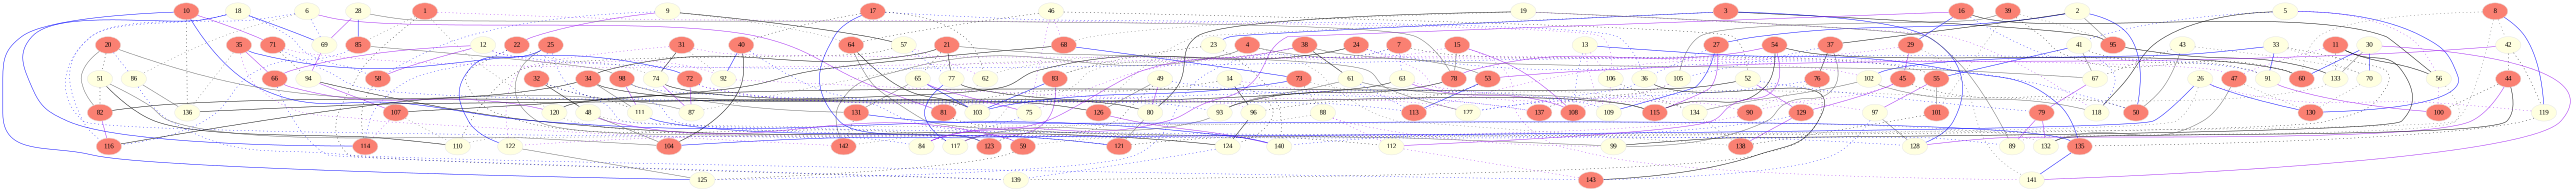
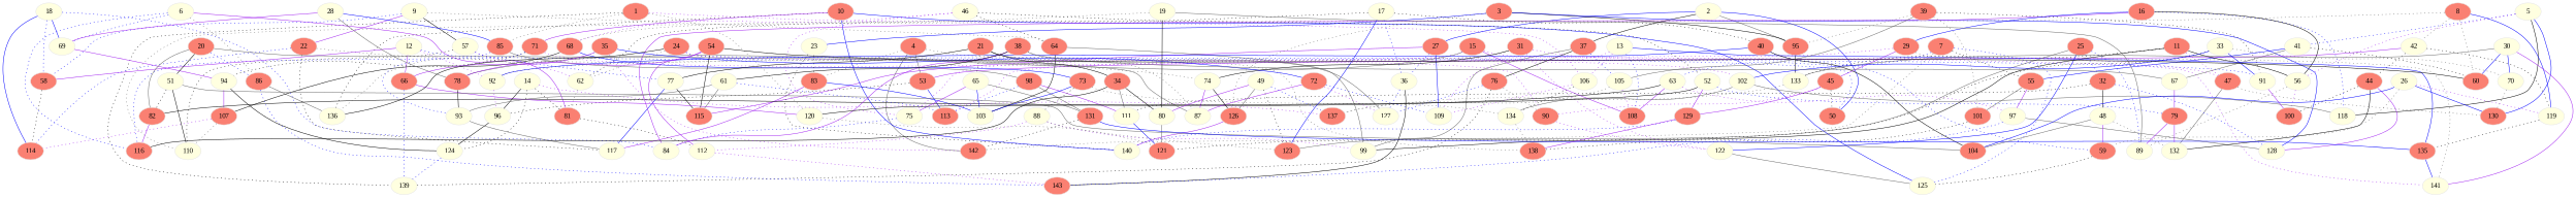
  graph {
    fontname="Liberation Serif"
    node [color=gray90 fillcolor=lightyellow fontname="Liberation Serif" style=filled]
    edge [color=black fontname="Liberation Serif" style=dotted]
    1 [fillcolor=salmon]
    85 [fillcolor=salmon]
    106
    120
    139
    116 [fillcolor=salmon]
    98 [fillcolor=salmon]
    109
    134
    121 [fillcolor=salmon]
    27 [fillcolor=salmon]
    2
    37 [fillcolor=salmon]
    50 [fillcolor=salmon]
    95 [fillcolor=salmon]
    36
    115 [fillcolor=salmon]
    99
    76 [fillcolor=salmon]
    105
    133
    3 [fillcolor=salmon]
    23
    126 [fillcolor=salmon]
    128
    83 [fillcolor=salmon]
    140
    4 [fillcolor=salmon]
    53 [fillcolor=salmon]
    138 [fillcolor=salmon]
    142 [fillcolor=salmon]
    96
    113 [fillcolor=salmon]
    117
    103
    5
    41
    118
    130 [fillcolor=salmon]
    56
    55 [fillcolor=salmon]
    60 [fillcolor=salmon]
    67
    100 [fillcolor=salmon]
    6
    69
    81 [fillcolor=salmon]
-   86
+   86 [fillcolor=salmon]
    94
    112
    136
    143 [fillcolor=salmon]
    7 [fillcolor=salmon]
    63
    125
    101 [fillcolor=salmon]
    97
    108 [fillcolor=salmon]
    82 [fillcolor=salmon]
    8 [fillcolor=salmon]
    42
    110
    119
    44 [fillcolor=salmon]
    135 [fillcolor=salmon]
    22 [fillcolor=salmon]
    9
    57
    58 [fillcolor=salmon]
    64 [fillcolor=salmon]
    114 [fillcolor=salmon]
    74
    62
    77
    10 [fillcolor=salmon]
    71 [fillcolor=salmon]
    102
    93
    11 [fillcolor=salmon]
    47 [fillcolor=salmon]
    132
    89
    137 [fillcolor=salmon]
    12
    66 [fillcolor=salmon]
    91
    92
    13
    141
    14
    124
    15 [fillcolor=salmon]
    75
    78 [fillcolor=salmon]
    84
    16 [fillcolor=salmon]
    29 [fillcolor=salmon]
    45 [fillcolor=salmon]
-   17 [fillcolor=salmon]
+   17
    40 [fillcolor=salmon]
    123 [fillcolor=salmon]
    127
    59 [fillcolor=salmon]
    104 [fillcolor=salmon]
    18
    19
    68 [fillcolor=salmon]
    80
    73 [fillcolor=salmon]
    107 [fillcolor=salmon]
    20 [fillcolor=salmon]
    51
    87
    21 [fillcolor=salmon]
    34 [fillcolor=salmon]
    65
    111
    131 [fillcolor=salmon]
    24 [fillcolor=salmon]
    90 [fillcolor=salmon]
    122
    25 [fillcolor=salmon]
    32 [fillcolor=salmon]
    48
    26
    28
-   43
    70
    129 [fillcolor=salmon]
    30
    31 [fillcolor=salmon]
    33
    35 [fillcolor=salmon]
    72 [fillcolor=salmon]
    38 [fillcolor=salmon]
    61
    79 [fillcolor=salmon]
    39 [fillcolor=salmon]
    46
    52
    49
    54 [fillcolor=salmon]
    88
    1 -- 85 [color=gray40]
    1 -- 106 [color=purple]
    1 -- 120 [color=gray40]
    1 -- 139
    85 -- 116 [color=blue]
    85 -- 98 [color=gray40 style=solid]
    106 -- 109 [color=purple]
    106 -- 134
    120 -- 121 [color=gray40]
    98 -- 113 [color=blue]
    98 -- 111 [color=purple style=solid]
    98 -- 131 [color=gray40 style=solid]
    134 -- 138 [color=gray40]
    27 -- 109 [color=blue style=solid]
    27 -- 36 [color=blue]
    27 -- 115 [color=purple style=solid]
    2 -- 27 [color=blue style=solid]
    2 -- 37 [style=solid]
    2 -- 50 [color=blue style=solid]
    2 -- 95 [color=gray40 style=solid]
    37 -- 99 [color=gray40 style=solid]
    37 -- 76 [style=solid]
    37 -- 105 [color=blue]
    95 -- 133 [style=solid]
    36 -- 143 [style=solid]
    36 -- 127 [color=blue]
    76 -- 139
    76 -- 127 [color=blue]
    76 -- 90 [color=gray40]
    105 -- 108 [color=purple]
    105 -- 137 [color=gray40]
    133 -- 137 [color=gray40]
    3 -- 95 [style=solid]
    3 -- 23 [color=blue style=solid]
    3 -- 126 [color=gray40]
    3 -- 128 [color=blue style=solid]
    23 -- 83
    23 -- 140
    126 -- 140 [color=purple style=solid]
    83 -- 117 [color=purple style=solid]
    83 -- 103 [color=blue style=solid]
    4 -- 83 [color=gray40]
    4 -- 53 [color=gray40 style=solid]
    4 -- 138 [color=gray40]
    4 -- 142 [color=gray40 style=solid]
    53 -- 96
    53 -- 113 [color=blue style=solid]
    96 -- 124 [style=solid]
    5 -- 41 [color=blue]
    5 -- 118 [style=solid]
    5 -- 130 [color=blue style=solid]
    5 -- 56 [color=purple]
    41 -- 55 [color=blue style=solid]
    41 -- 60
    41 -- 67 [color=gray40 style=solid]
    56 -- 100 [color=purple]
    56 -- 89 [color=gray40]
    55 -- 101 [color=gray40 style=solid]
    55 -- 97 [color=purple style=solid]
    67 -- 79 [color=purple style=solid]
    6 -- 116 [color=blue]
    6 -- 69 [color=blue]
    6 -- 81 [color=purple style=solid]
    6 -- 86 [color=gray40]
    69 -- 94 [color=purple style=solid]
    81 -- 112
    86 -- 136 [color=gray40 style=solid]
    86 -- 143 [color=blue]
    94 -- 124 [style=solid]
    94 -- 107 [color=purple style=solid]
    112 -- 143 [color=purple]
    7 -- 142 [color=gray40]
    7 -- 55
    7 -- 63 [color=blue]
    7 -- 125 [color=blue]
    63 -- 97 [color=purple]
    63 -- 108 [color=purple style=solid]
    63 -- 82 [style=solid]
    101 -- 138
    97 -- 128 [color=gray40 style=solid]
    97 -- 143 [color=blue]
    82 -- 116 [color=purple style=solid]
    8 -- 60 [color=gray40]
    8 -- 42 [color=gray40]
    8 -- 110 [color=gray40]
    8 -- 119 [color=blue style=solid]
    42 -- 53 [color=purple style=solid]
    42 -- 119
    42 -- 44
    119 -- 135
    44 -- 128 [color=purple style=solid]
    44 -- 100
    44 -- 132 [style=solid]
    135 -- 141 [color=blue style=solid]
    22 -- 117
    22 -- 114 [color=blue]
    22 -- 74 [color=gray40]
    9 -- 22 [color=purple style=solid]
    9 -- 57 [style=solid]
    9 -- 58 [color=blue]
    9 -- 64 [color=gray40]
    57 -- 110
    57 -- 62 [color=purple]
    57 -- 77 [color=blue]
    58 -- 114
    64 -- 99 [color=gray40 style=solid]
    64 -- 103 [style=solid]
    74 -- 126 [style=solid]
    74 -- 87 [color=purple style=solid]
    62 -- 81 [color=gray40]
    77 -- 115 [style=solid]
    77 -- 117 [color=blue style=solid]
    10 -- 140 [color=blue style=solid]
    10 -- 136
    10 -- 125 [color=blue style=solid]
    10 -- 71 [color=purple style=solid]
    71 -- 94
    71 -- 102 [color=purple]
    71 -- 93 [color=blue]
    102 -- 134 [color=gray40 style=solid]
    102 -- 118 [color=gray40 style=solid]
    93 -- 117 [color=gray40 style=solid]
    11 -- 99 [style=solid]
    11 -- 133
    11 -- 56 [style=solid]
    11 -- 47 [color=purple]
    47 -- 130 [color=gray40]
    47 -- 132 [color=gray40 style=solid]
    12 -- 58 [color=purple style=solid]
    12 -- 66 [color=purple style=solid]
    12 -- 91 [color=blue]
    12 -- 92 [color=purple]
    66 -- 120 [color=purple style=solid]
    66 -- 139 [color=blue]
    91 -- 100 [color=purple style=solid]
    92 -- 96 [color=purple]
    13 -- 106 [color=purple]
    13 -- 109 [color=purple]
    13 -- 108 [color=blue]
    13 -- 135 [color=blue style=solid]
    14 -- 96 [style=solid]
    14 -- 81
    14 -- 137 [color=purple]
    14 -- 124
    124 -- 139 [color=blue]
    15 -- 108 [color=purple style=solid]
    15 -- 141 [color=purple]
    15 -- 75 [color=purple]
    15 -- 78 [color=gray40 style=solid]
    75 -- 84 [color=blue]
    78 -- 93 [style=solid]
    16 -- 118 [color=blue]
    16 -- 56 [style=solid]
    16 -- 84 [color=purple style=solid]
    16 -- 29 [color=blue style=solid]
    29 -- 113 [color=purple]
    29 -- 141 [color=gray40]
    29 -- 45 [color=purple style=solid]
    45 -- 50
    45 -- 90 [color=purple]
    45 -- 129 [color=purple style=solid]
    17 -- 36 [color=blue]
    17 -- 62
    17 -- 40
    17 -- 123 [color=blue style=solid]
    40 -- 92 [color=blue style=solid]
    40 -- 59 [color=blue]
    40 -- 104 [style=solid]
    59 -- 125
    18 -- 69 [color=blue style=solid]
    18 -- 58 [color=blue]
    18 -- 114 [color=blue style=solid]
    18 -- 84 [color=blue]
-   19 -- 118 [color=purple]
    19 -- 89 [color=gray40 style=solid]
    19 -- 68 [color=gray40]
    19 -- 80 [style=solid]
    68 -- 73 [color=blue style=solid]
    68 -- 107 [style=solid]
    80 -- 121 [color=gray40 style=solid]
    73 -- 134 [color=gray40]
    73 -- 103 [color=blue style=solid]
    73 -- 88
    107 -- 110 [color=gray40]
    107 -- 114 [color=purple]
    20 -- 86 [color=blue]
    20 -- 82 [color=gray40 style=solid]
-   20 -- 51
+   20 -- 51 [style=solid]
    20 -- 87 [color=gray40 style=solid]
    51 -- 82
    51 -- 110 [style=solid]
    51 -- 104 [color=gray40 style=solid]
    21 -- 77 [style=solid]
    21 -- 127 [color=gray40 style=solid]
    21 -- 34 [style=solid]
    21 -- 65
    34 -- 116 [style=solid]
    34 -- 80 [style=solid]
    34 -- 111 [color=gray40 style=solid]
    65 -- 103 [color=blue style=solid]
    65 -- 75 [color=purple style=solid]
    65 -- 131 [color=gray40 style=solid]
    111 -- 121 [color=blue style=solid]
    131 -- 142
    131 -- 135 [color=blue style=solid]
    24 -- 50 [color=blue]
    24 -- 136 [style=solid]
    24 -- 62 [color=gray40]
    24 -- 90 [color=purple]
    90 -- 122 [color=purple]
    122 -- 125 [color=gray40 style=solid]
    25 -- 89 [color=blue]
    25 -- 123 [color=gray40 style=solid]
    25 -- 122 [color=blue style=solid]
    25 -- 32 [color=blue]
    32 -- 128 [color=blue]
    32 -- 111
    32 -- 48 [style=solid]
    48 -- 132 [color=gray40]
    48 -- 59 [color=purple style=solid]
    48 -- 104 [color=gray40 style=solid]
    26 -- 130 [color=blue style=solid]
    26 -- 119 [color=purple]
    26 -- 59 [color=gray40]
    26 -- 104 [color=blue style=solid]
    28 -- 85 [color=blue style=solid]
    28 -- 69 [color=purple style=solid]
    28 -- 78 [color=gray40 style=solid]
-   43 -- 50 [color=gray40 style=solid]
-   43 -- 67
-   43 -- 70 [color=gray40]
    70 -- 130 [color=gray40]
    129 -- 140 [color=blue]
    129 -- 138 [color=purple style=solid]
    30 -- 133 [color=gray40 style=solid]
    30 -- 60 [color=blue style=solid]
    30 -- 141 [color=purple style=solid]
    30 -- 70 [color=blue style=solid]
    31 -- 74 [style=solid]
    31 -- 47 [color=purple]
    31 -- 92 [color=gray40]
    31 -- 122 [color=purple]
    33 -- 121
    33 -- 102 [color=blue style=solid]
    33 -- 91 [color=blue style=solid]
    33 -- 70 [color=gray40]
    35 -- 142 [color=purple]
    35 -- 136 [color=gray40]
    35 -- 66 [color=purple style=solid]
    35 -- 72 [color=blue style=solid]
    72 -- 109 [color=blue]
    72 -- 127 [color=purple]
    72 -- 87 [color=purple style=solid]
    38 -- 67 [color=gray40 style=solid]
    38 -- 84 [color=purple style=solid]
    38 -- 87 [color=gray40]
    38 -- 61 [style=solid]
    61 -- 115 [color=gray40 style=solid]
    61 -- 113 [color=blue]
    61 -- 93 [color=gray40 style=solid]
    79 -- 132 [color=purple style=solid]
    79 -- 89 [color=purple style=solid]
    39 -- 95 [color=gray40]
    39 -- 105 [color=gray40 style=solid]
    39 -- 101 [color=gray40]
    39 -- 91
    46 -- 64
    46 -- 75 [color=purple]
    46 -- 68 [color=purple]
    46 -- 52
    52 -- 120 [style=solid]
    52 -- 129 [color=purple style=solid]
    52 -- 79 [color=blue]
    49 -- 126 [color=gray40 style=solid]
    49 -- 137 [color=blue]
    49 -- 123
    49 -- 80 [color=purple style=solid]
    54 -- 115 [style=solid]
    54 -- 60 [style=solid]
    54 -- 112 [color=purple style=solid]
    54 -- 78 [color=purple style=solid]
    88 -- 99 [color=purple]
    88 -- 112 [color=purple]
    88 -- 123 [color=gray40]
  }
